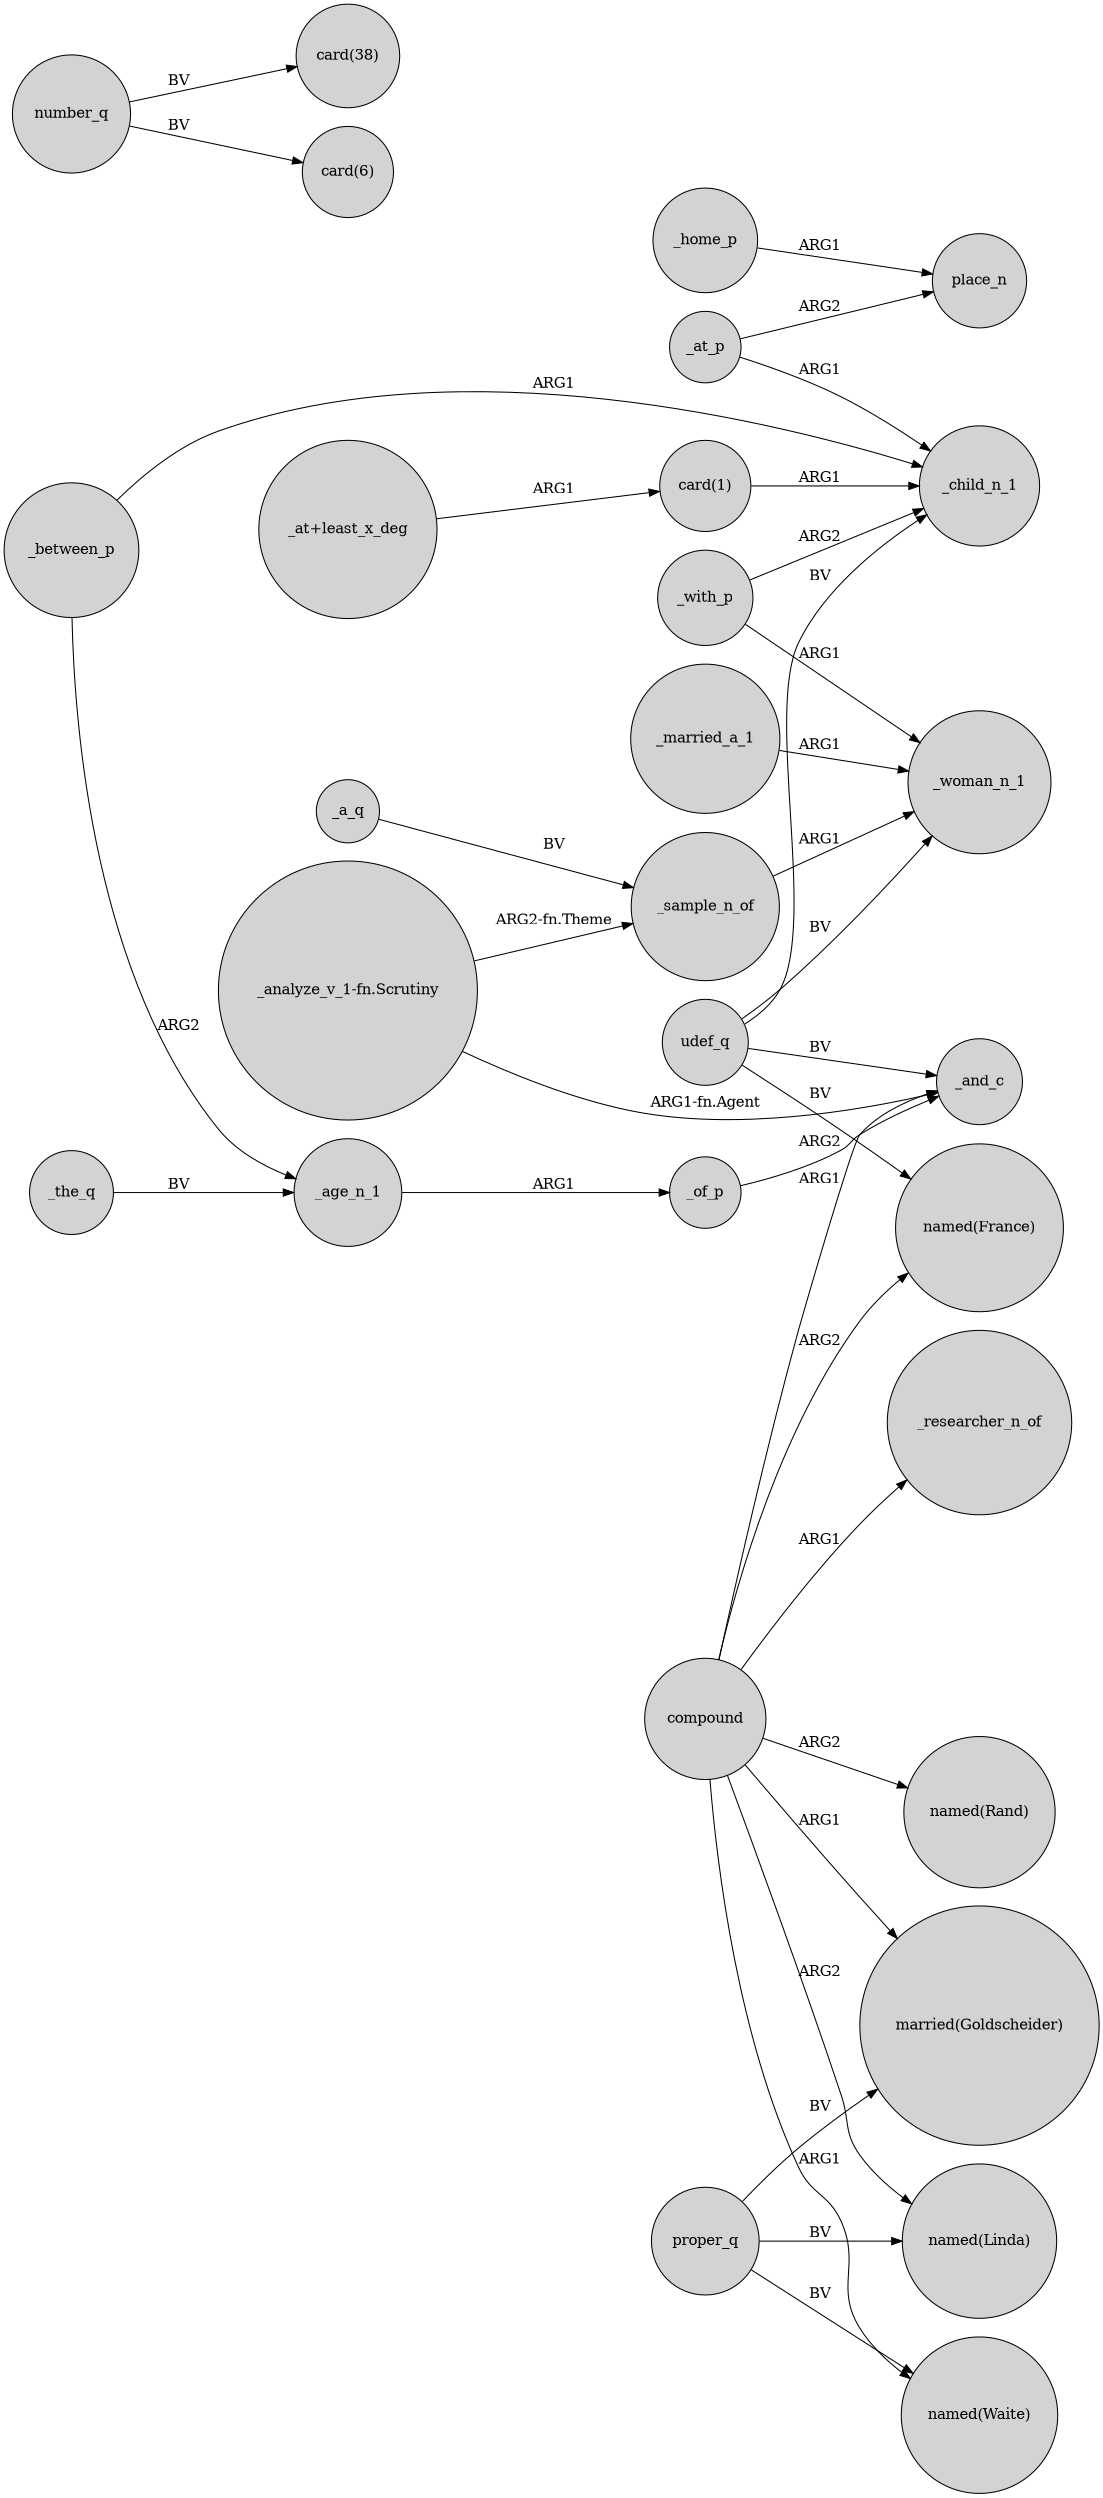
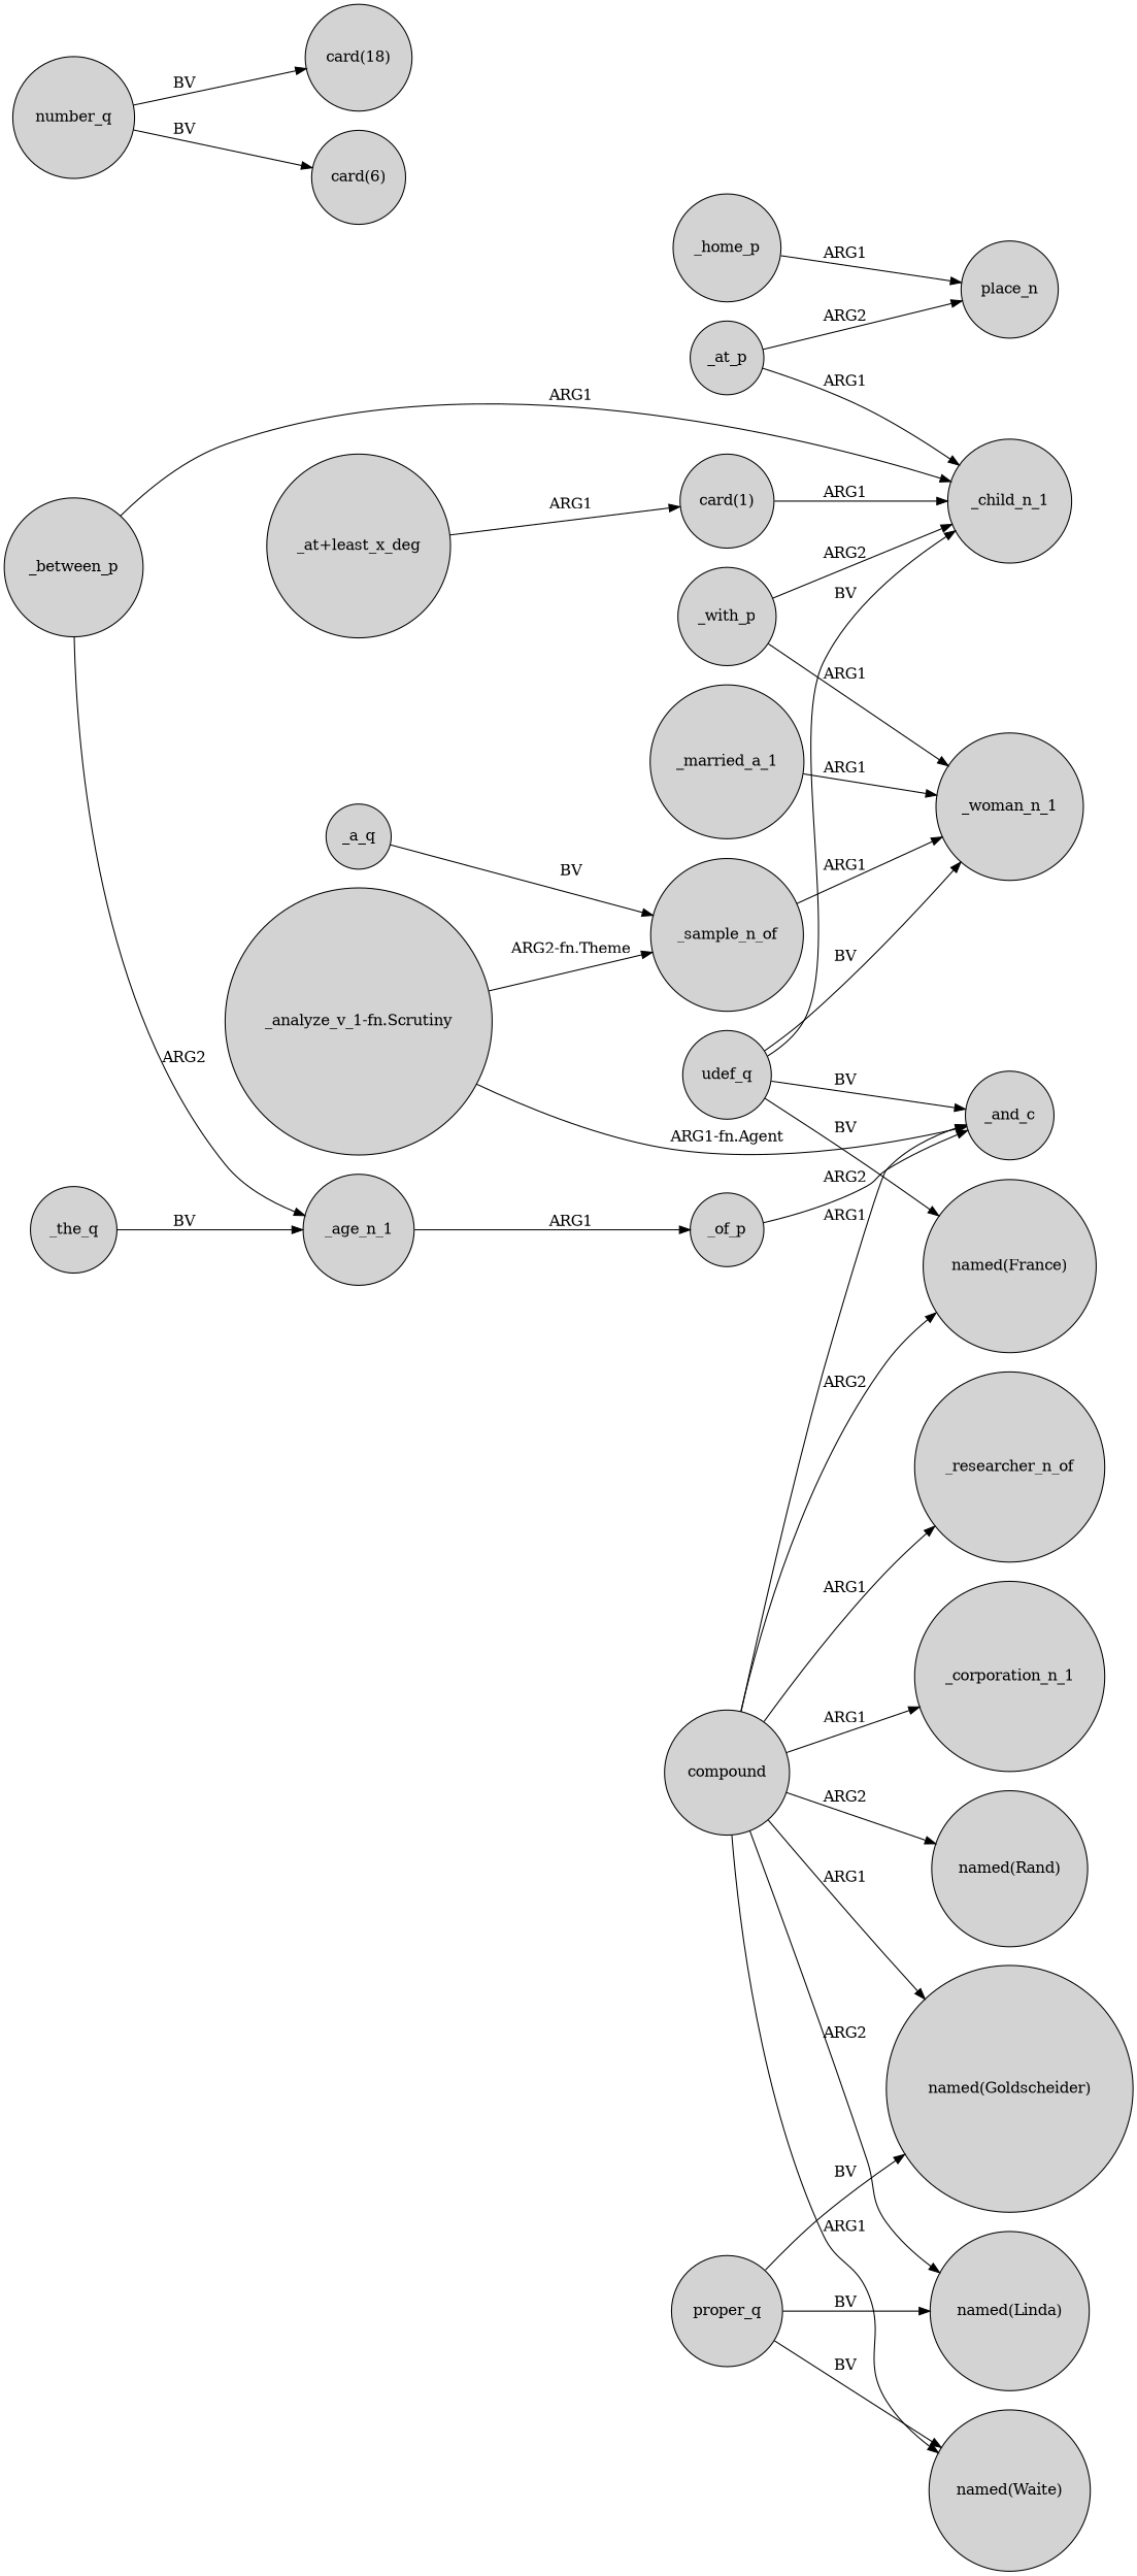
  digraph {
    rankdir=LR
    node [shape=circle style=filled]
    _at_p
    place_n
    _child_n_1
    _with_p
    _woman_n_1
    proper_q
    "named(Waite)"
    "named(Linda)"
-   "named(Goldscheider)" [label="married(Goldscheider)"]
+   "named(Goldscheider)"
    compound
    "named(Rand)"
    _researcher_n_of
    _and_c
+   _corporation_n_1
    "named(France)"
    udef_q
    _a_q
    _sample_n_of
    "_at+least_x_deg"
    "card(1)"
    "_analyze_v_1-fn.Scrutiny"
    _of_p
    _age_n_1
    _between_p
    number_q
-   "card(18)" [label="card(38)"]
+   "card(18)"
    "card(6)"
    _married_a_1
    _home_p
    _the_q
    _at_p -> place_n [label=ARG2]
    _at_p -> _child_n_1 [label=ARG1]
    _with_p -> _child_n_1 [label=ARG2]
    _with_p -> _woman_n_1 [label=ARG1]
    proper_q -> "named(Waite)" [label=BV]
    proper_q -> "named(Linda)" [label=BV]
    proper_q -> "named(Goldscheider)" [label=BV]
    compound -> "named(Waite)" [label=ARG1]
    compound -> "named(Linda)" [label=ARG2]
    compound -> "named(Goldscheider)" [label=ARG1]
    compound -> "named(Rand)" [label=ARG2]
    compound -> _researcher_n_of [label=ARG1]
    compound -> _and_c [label=ARG1]
+   compound -> _corporation_n_1 [label=ARG1]
    compound -> "named(France)" [label=ARG2]
    udef_q -> _child_n_1 [label=BV]
    udef_q -> _woman_n_1 [label=BV]
    udef_q -> _and_c [label=BV]
    udef_q -> "named(France)" [label=BV]
    _a_q -> _sample_n_of [label=BV]
    _sample_n_of -> _woman_n_1 [label=ARG1]
    "_at+least_x_deg" -> "card(1)" [label=ARG1]
    "card(1)" -> _child_n_1 [label=ARG1]
    "_analyze_v_1-fn.Scrutiny" -> _and_c [label="ARG1-fn.Agent"]
    "_analyze_v_1-fn.Scrutiny" -> _sample_n_of [label="ARG2-fn.Theme"]
    _of_p -> _and_c [label=ARG2]
    _age_n_1 -> _of_p [label=ARG1]
    _between_p -> _child_n_1 [label=ARG1]
    _between_p -> _age_n_1 [label=ARG2]
    number_q -> "card(18)" [label=BV]
    number_q -> "card(6)" [label=BV]
    _married_a_1 -> _woman_n_1 [label=ARG1]
    _home_p -> place_n [label=ARG1]
    _the_q -> _age_n_1 [label=BV]
  }
